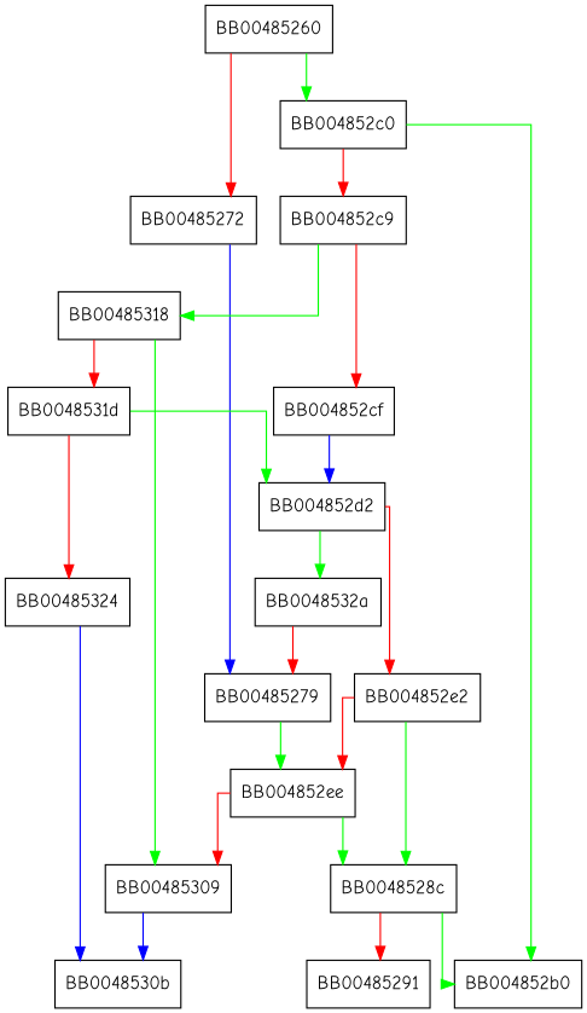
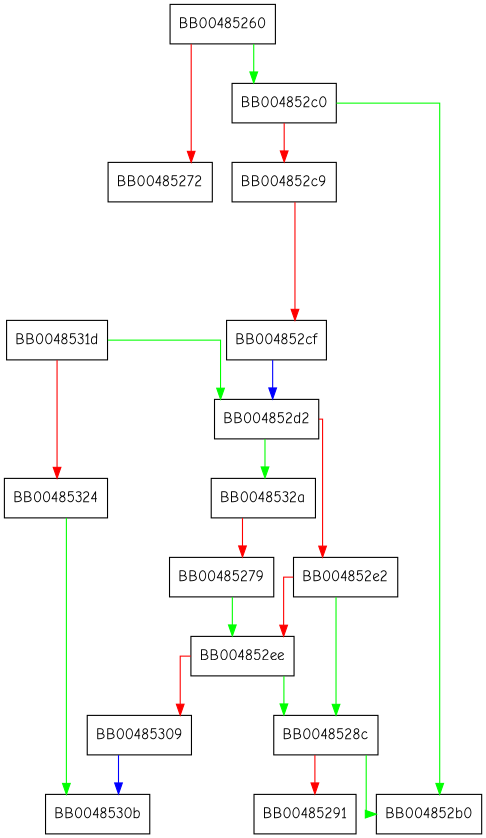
  digraph {
    fontname="Comic Neue"
    splines=ortho
    node [fontname="Comic Neue" shape=box]
    edge [color=green fontname="Comic Neue"]
    BB00485260
    BB004852c0
    BB00485272
    BB004852b0
    BB004852c9
    BB00485279
-   BB00485318
    BB004852cf
    BB004852ee
    BB0048528c
    BB00485309
    BB00485291
    BB0048530b
    BB0048531d
    BB004852d2
    n16 [label=BB00485324]
    BB0048532a
    BB004852e2
    BB00485260 -> BB004852c0
    BB00485260 -> BB00485272 [color=red]
    BB004852c0 -> BB004852b0
    BB004852c0 -> BB004852c9 [color=red]
-   BB00485272 -> BB00485279 [color=blue]
-   BB004852c9 -> BB00485318
    BB004852c9 -> BB004852cf [color=red]
    BB00485279 -> BB004852ee
-   BB00485318 -> BB00485309
-   BB00485318 -> BB0048531d [color=red]
    BB004852cf -> BB004852d2 [color=blue]
    BB004852ee -> BB0048528c
    BB004852ee -> BB00485309 [color=red]
    BB0048528c -> BB004852b0
    BB0048528c -> BB00485291 [color=red]
    BB00485309 -> BB0048530b [color=blue]
    BB0048531d -> BB004852d2
    BB0048531d -> n16 [color=red]
    BB004852d2 -> BB0048532a
    BB004852d2 -> BB004852e2 [color=red]
-   n16 -> BB0048530b [color=blue]
+   n16 -> BB0048530b
    BB0048532a -> BB00485279 [color=red]
    BB004852e2 -> BB004852ee [color=red]
    BB004852e2 -> BB0048528c
  }
